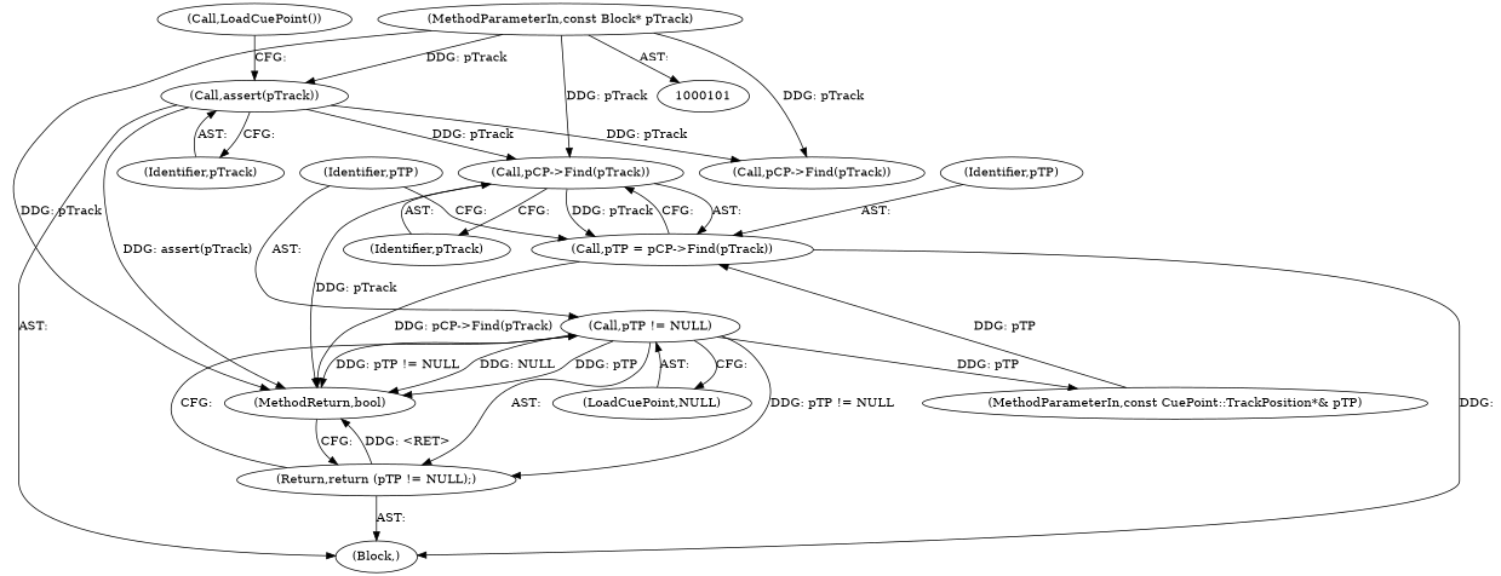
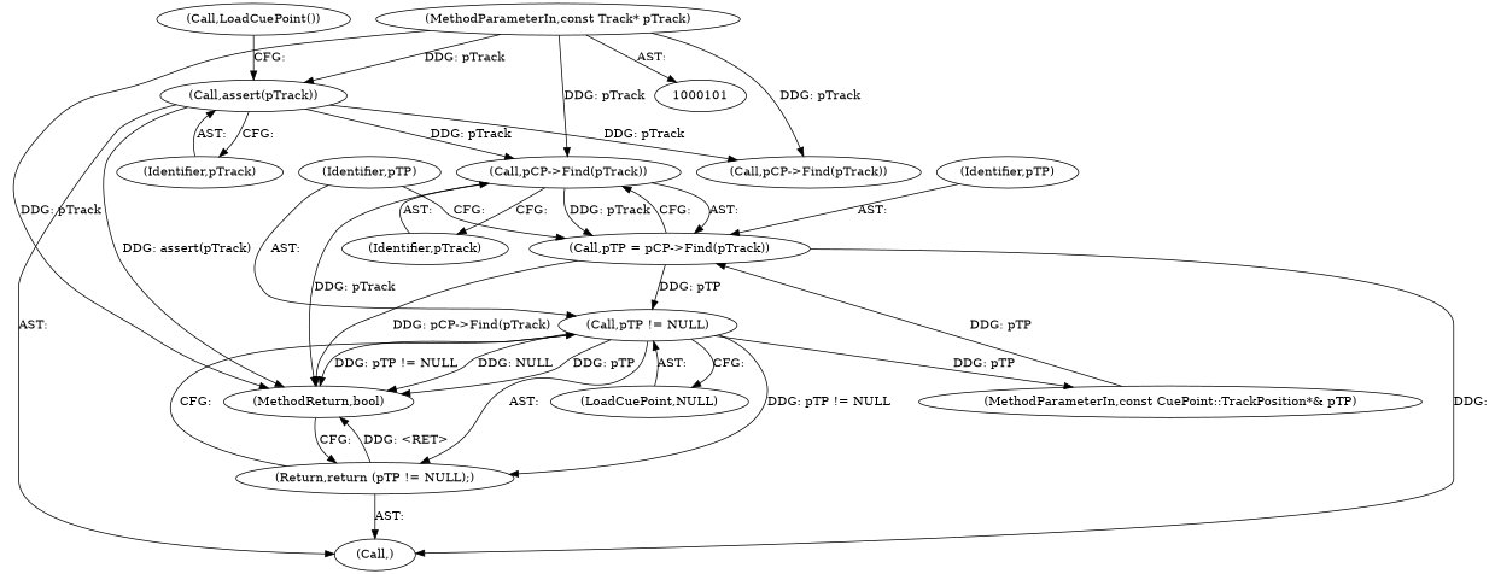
  digraph {
    n1 [label="(Call,pCP->Find(pTrack))"]
    n2 [label="(Call,pTP = pCP->Find(pTrack))"]
    n3 [label="(Identifier,pTrack)"]
    n4 [label="(MethodReturn,bool)"]
-   n5 [label="(Block,)"]
+   n5 [label="(Call,)"]
    n6 [label="(Call,pTP != NULL)"]
    n7 [label="(Return,return (pTP != NULL);)"]
    n8 [label="(Call,assert(pTrack))"]
    n9 [label="(Call,pCP->Find(pTrack))"]
    n10 [label="(Identifier,pTrack)"]
-   n11 [label="(MethodParameterIn,const Block* pTrack)"]
+   n11 [label="(MethodParameterIn,const Track* pTrack)"]
    1000101
    n13 [label="(LoadCuePoint,NULL)"]
    n14 [label="(MethodParameterIn,const CuePoint::TrackPosition*& pTP)"]
    n15 [label="(Call,LoadCuePoint())"]
    n16 [label="(Identifier,pTP)"]
    n17 [label="(Identifier,pTP)"]
    n1 -> n2 [label="AST: "]
    n1 -> n2 [label="DDG: pTrack"]
    n1 -> n3 [label="CFG: "]
    n1 -> n4 [label="DDG: pTrack"]
    n2 -> n1 [label="CFG: "]
    n2 -> n4 [label="DDG: pCP->Find(pTrack)"]
    n2 -> n5 [label="DDG: "]
+   n2 -> n6 [label="DDG: pTP"]
    n3 -> n1 [label="AST: "]
    n4 -> n7 [label="CFG: "]
    n6 -> n4 [label="DDG: pTP != NULL"]
    n6 -> n4 [label="DDG: NULL"]
    n6 -> n4 [label="DDG: pTP"]
    n6 -> n7 [label="AST: "]
    n6 -> n7 [label="DDG: pTP != NULL"]
    n6 -> n13 [label="CFG: "]
    n6 -> n14 [label="DDG: pTP"]
    n7 -> n4 [label="DDG: <RET>"]
    n7 -> n5 [label="AST: "]
    n7 -> n6 [label="CFG: "]
    n8 -> n1 [label="DDG: pTrack"]
    n8 -> n4 [label="DDG: assert(pTrack)"]
    n8 -> n5 [label="AST: "]
    n8 -> n9 [label="DDG: pTrack"]
    n8 -> n10 [label="CFG: "]
    n10 -> n8 [label="AST: "]
    n11 -> n1 [label="DDG: pTrack"]
    n11 -> n4 [label="DDG: pTrack"]
    n11 -> n8 [label="DDG: pTrack"]
    n11 -> n9 [label="DDG: pTrack"]
    n11 -> 1000101 [label="AST: "]
    n13 -> n6 [label="AST: "]
    n14 -> n2 [label="DDG: pTP"]
    n15 -> n8 [label="CFG: "]
    n16 -> n2 [label="AST: "]
    n17 -> n2 [label="CFG: "]
    n17 -> n6 [label="AST: "]
  }
